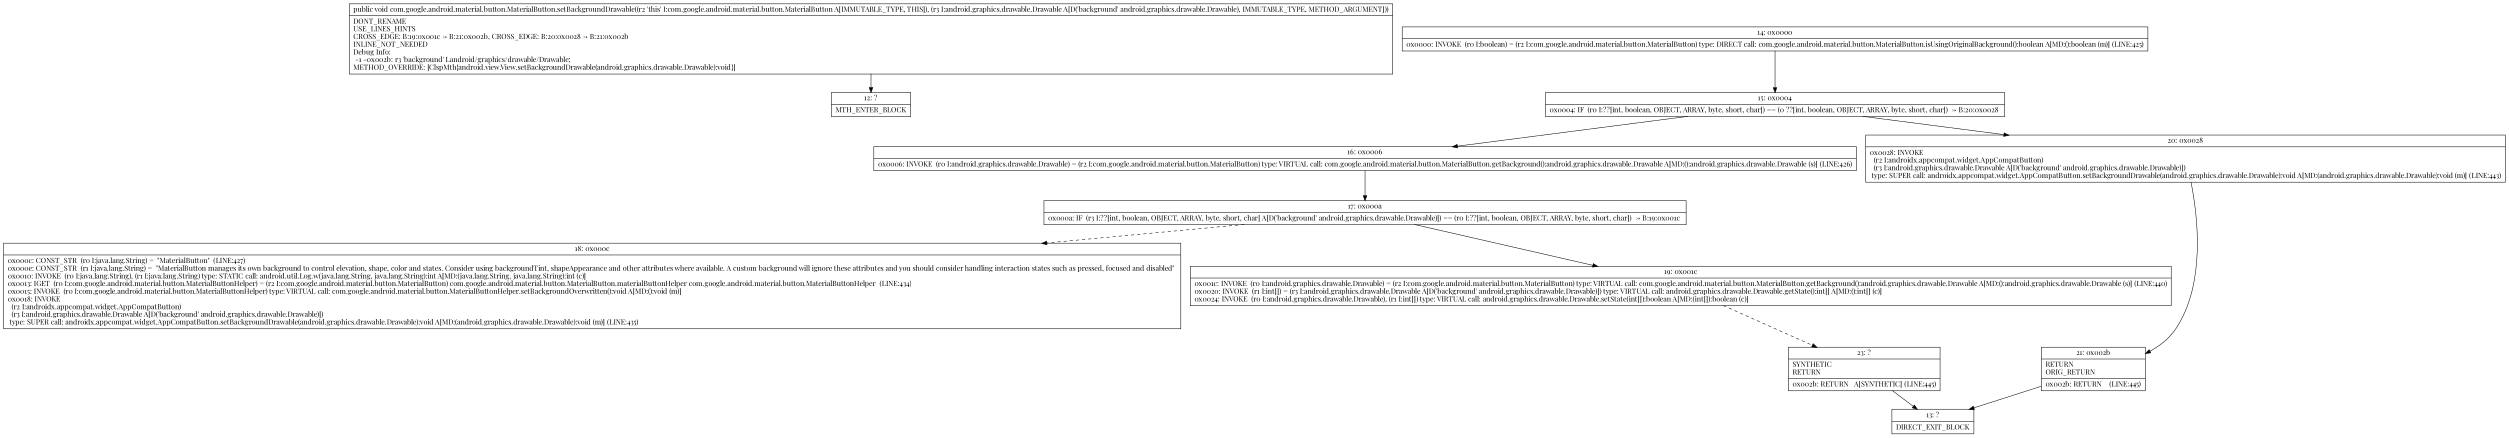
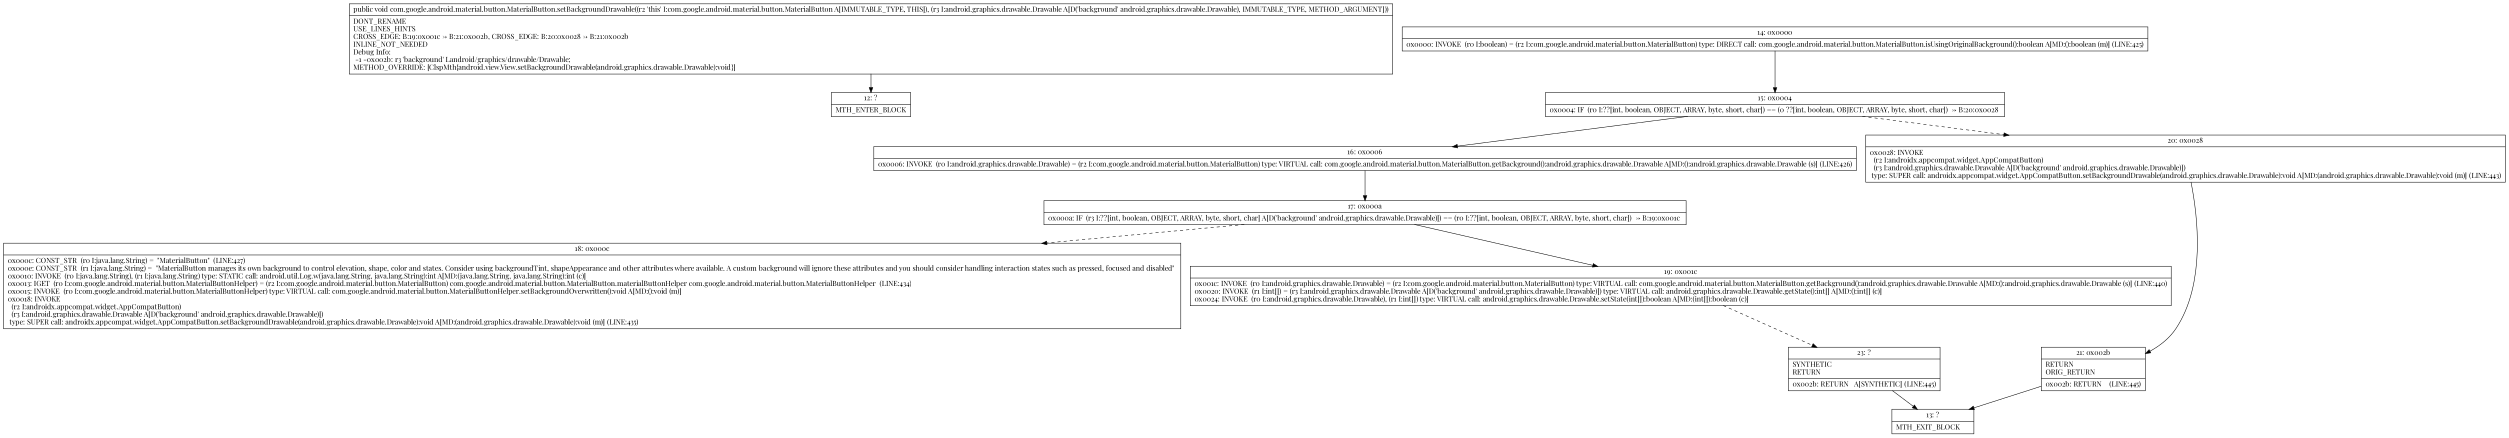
  digraph {
    fontname="Playfair Display"
    node [fontname="Playfair Display" shape=record]
    edge [fontname="Playfair Display"]
    n1 [label="{12\:\ ?|MTH_ENTER_BLOCK\l}"]
    n2 [label="{14\:\ 0x0000|0x0000: INVOKE  (r0 I:boolean) = (r2 I:com.google.android.material.button.MaterialButton) type: DIRECT call: com.google.android.material.button.MaterialButton.isUsingOriginalBackground():boolean A[MD:():boolean (m)] (LINE:425)\l}"]
    n3 [label="{15\:\ 0x0004|0x0004: IF  (r0 I:??[int, boolean, OBJECT, ARRAY, byte, short, char]) == (0 ??[int, boolean, OBJECT, ARRAY, byte, short, char])  \-\> B:20:0x0028 \l}"]
    n4 [label="{16\:\ 0x0006|0x0006: INVOKE  (r0 I:android.graphics.drawable.Drawable) = (r2 I:com.google.android.material.button.MaterialButton) type: VIRTUAL call: com.google.android.material.button.MaterialButton.getBackground():android.graphics.drawable.Drawable A[MD:():android.graphics.drawable.Drawable (s)] (LINE:426)\l}"]
    n5 [label="{20\:\ 0x0028|0x0028: INVOKE  \l  (r2 I:androidx.appcompat.widget.AppCompatButton)\l  (r3 I:android.graphics.drawable.Drawable A[D('background' android.graphics.drawable.Drawable)])\l type: SUPER call: androidx.appcompat.widget.AppCompatButton.setBackgroundDrawable(android.graphics.drawable.Drawable):void A[MD:(android.graphics.drawable.Drawable):void (m)] (LINE:443)\l}"]
    n6 [label="{17\:\ 0x000a|0x000a: IF  (r3 I:??[int, boolean, OBJECT, ARRAY, byte, short, char] A[D('background' android.graphics.drawable.Drawable)]) == (r0 I:??[int, boolean, OBJECT, ARRAY, byte, short, char])  \-\> B:19:0x001c \l}"]
    n7 [label="{21\:\ 0x002b|RETURN\lORIG_RETURN\l|0x002b: RETURN    (LINE:445)\l}"]
    n8 [label="{18\:\ 0x000c|0x000c: CONST_STR  (r0 I:java.lang.String) =  \"MaterialButton\"  (LINE:427)\l0x000e: CONST_STR  (r1 I:java.lang.String) =  \"MaterialButton manages its own background to control elevation, shape, color and states. Consider using backgroundTint, shapeAppearance and other attributes where available. A custom background will ignore these attributes and you should consider handling interaction states such as pressed, focused and disabled\" \l0x0010: INVOKE  (r0 I:java.lang.String), (r1 I:java.lang.String) type: STATIC call: android.util.Log.w(java.lang.String, java.lang.String):int A[MD:(java.lang.String, java.lang.String):int (c)]\l0x0013: IGET  (r0 I:com.google.android.material.button.MaterialButtonHelper) = (r2 I:com.google.android.material.button.MaterialButton) com.google.android.material.button.MaterialButton.materialButtonHelper com.google.android.material.button.MaterialButtonHelper  (LINE:434)\l0x0015: INVOKE  (r0 I:com.google.android.material.button.MaterialButtonHelper) type: VIRTUAL call: com.google.android.material.button.MaterialButtonHelper.setBackgroundOverwritten():void A[MD:():void (m)]\l0x0018: INVOKE  \l  (r2 I:androidx.appcompat.widget.AppCompatButton)\l  (r3 I:android.graphics.drawable.Drawable A[D('background' android.graphics.drawable.Drawable)])\l type: SUPER call: androidx.appcompat.widget.AppCompatButton.setBackgroundDrawable(android.graphics.drawable.Drawable):void A[MD:(android.graphics.drawable.Drawable):void (m)] (LINE:435)\l}"]
    n9 [label="{19\:\ 0x001c|0x001c: INVOKE  (r0 I:android.graphics.drawable.Drawable) = (r2 I:com.google.android.material.button.MaterialButton) type: VIRTUAL call: com.google.android.material.button.MaterialButton.getBackground():android.graphics.drawable.Drawable A[MD:():android.graphics.drawable.Drawable (s)] (LINE:440)\l0x0020: INVOKE  (r1 I:int[]) = (r3 I:android.graphics.drawable.Drawable A[D('background' android.graphics.drawable.Drawable)]) type: VIRTUAL call: android.graphics.drawable.Drawable.getState():int[] A[MD:():int[] (c)]\l0x0024: INVOKE  (r0 I:android.graphics.drawable.Drawable), (r1 I:int[]) type: VIRTUAL call: android.graphics.drawable.Drawable.setState(int[]):boolean A[MD:(int[]):boolean (c)]\l}"]
    n10 [label="{23\:\ ?|SYNTHETIC\lRETURN\l|0x002b: RETURN   A[SYNTHETIC] (LINE:445)\l}"]
-   n11 [label="{13\:\ ?|DIRECT_EXIT_BLOCK\l}"]
+   n11 [label="{13\:\ ?|MTH_EXIT_BLOCK\l}"]
    n12 [label="{public void com.google.android.material.button.MaterialButton.setBackgroundDrawable((r2 'this' I:com.google.android.material.button.MaterialButton A[IMMUTABLE_TYPE, THIS]), (r3 I:android.graphics.drawable.Drawable A[D('background' android.graphics.drawable.Drawable), IMMUTABLE_TYPE, METHOD_ARGUMENT]))  | DONT_RENAME\lUSE_LINES_HINTS\lCROSS_EDGE: B:19:0x001c \-\> B:21:0x002b, CROSS_EDGE: B:20:0x0028 \-\> B:21:0x002b\lINLINE_NOT_NEEDED\lDebug Info:\l  \-1 \-0x002b: r3 'background' Landroid\/graphics\/drawable\/Drawable;\lMETHOD_OVERRIDE: [ClspMth\{android.view.View.setBackgroundDrawable(android.graphics.drawable.Drawable):void\}]\l}"]
    n2 -> n3
    n3 -> n4 [style=solid]
-   n3 -> n5
+   n3 -> n5 [style=dashed]
    n4 -> n6
    n5 -> n7
    n6 -> n8 [style=dashed]
    n6 -> n9
    n7 -> n11
    n9 -> n10 [style=dashed]
    n10 -> n11
    n12 -> n1
  }
